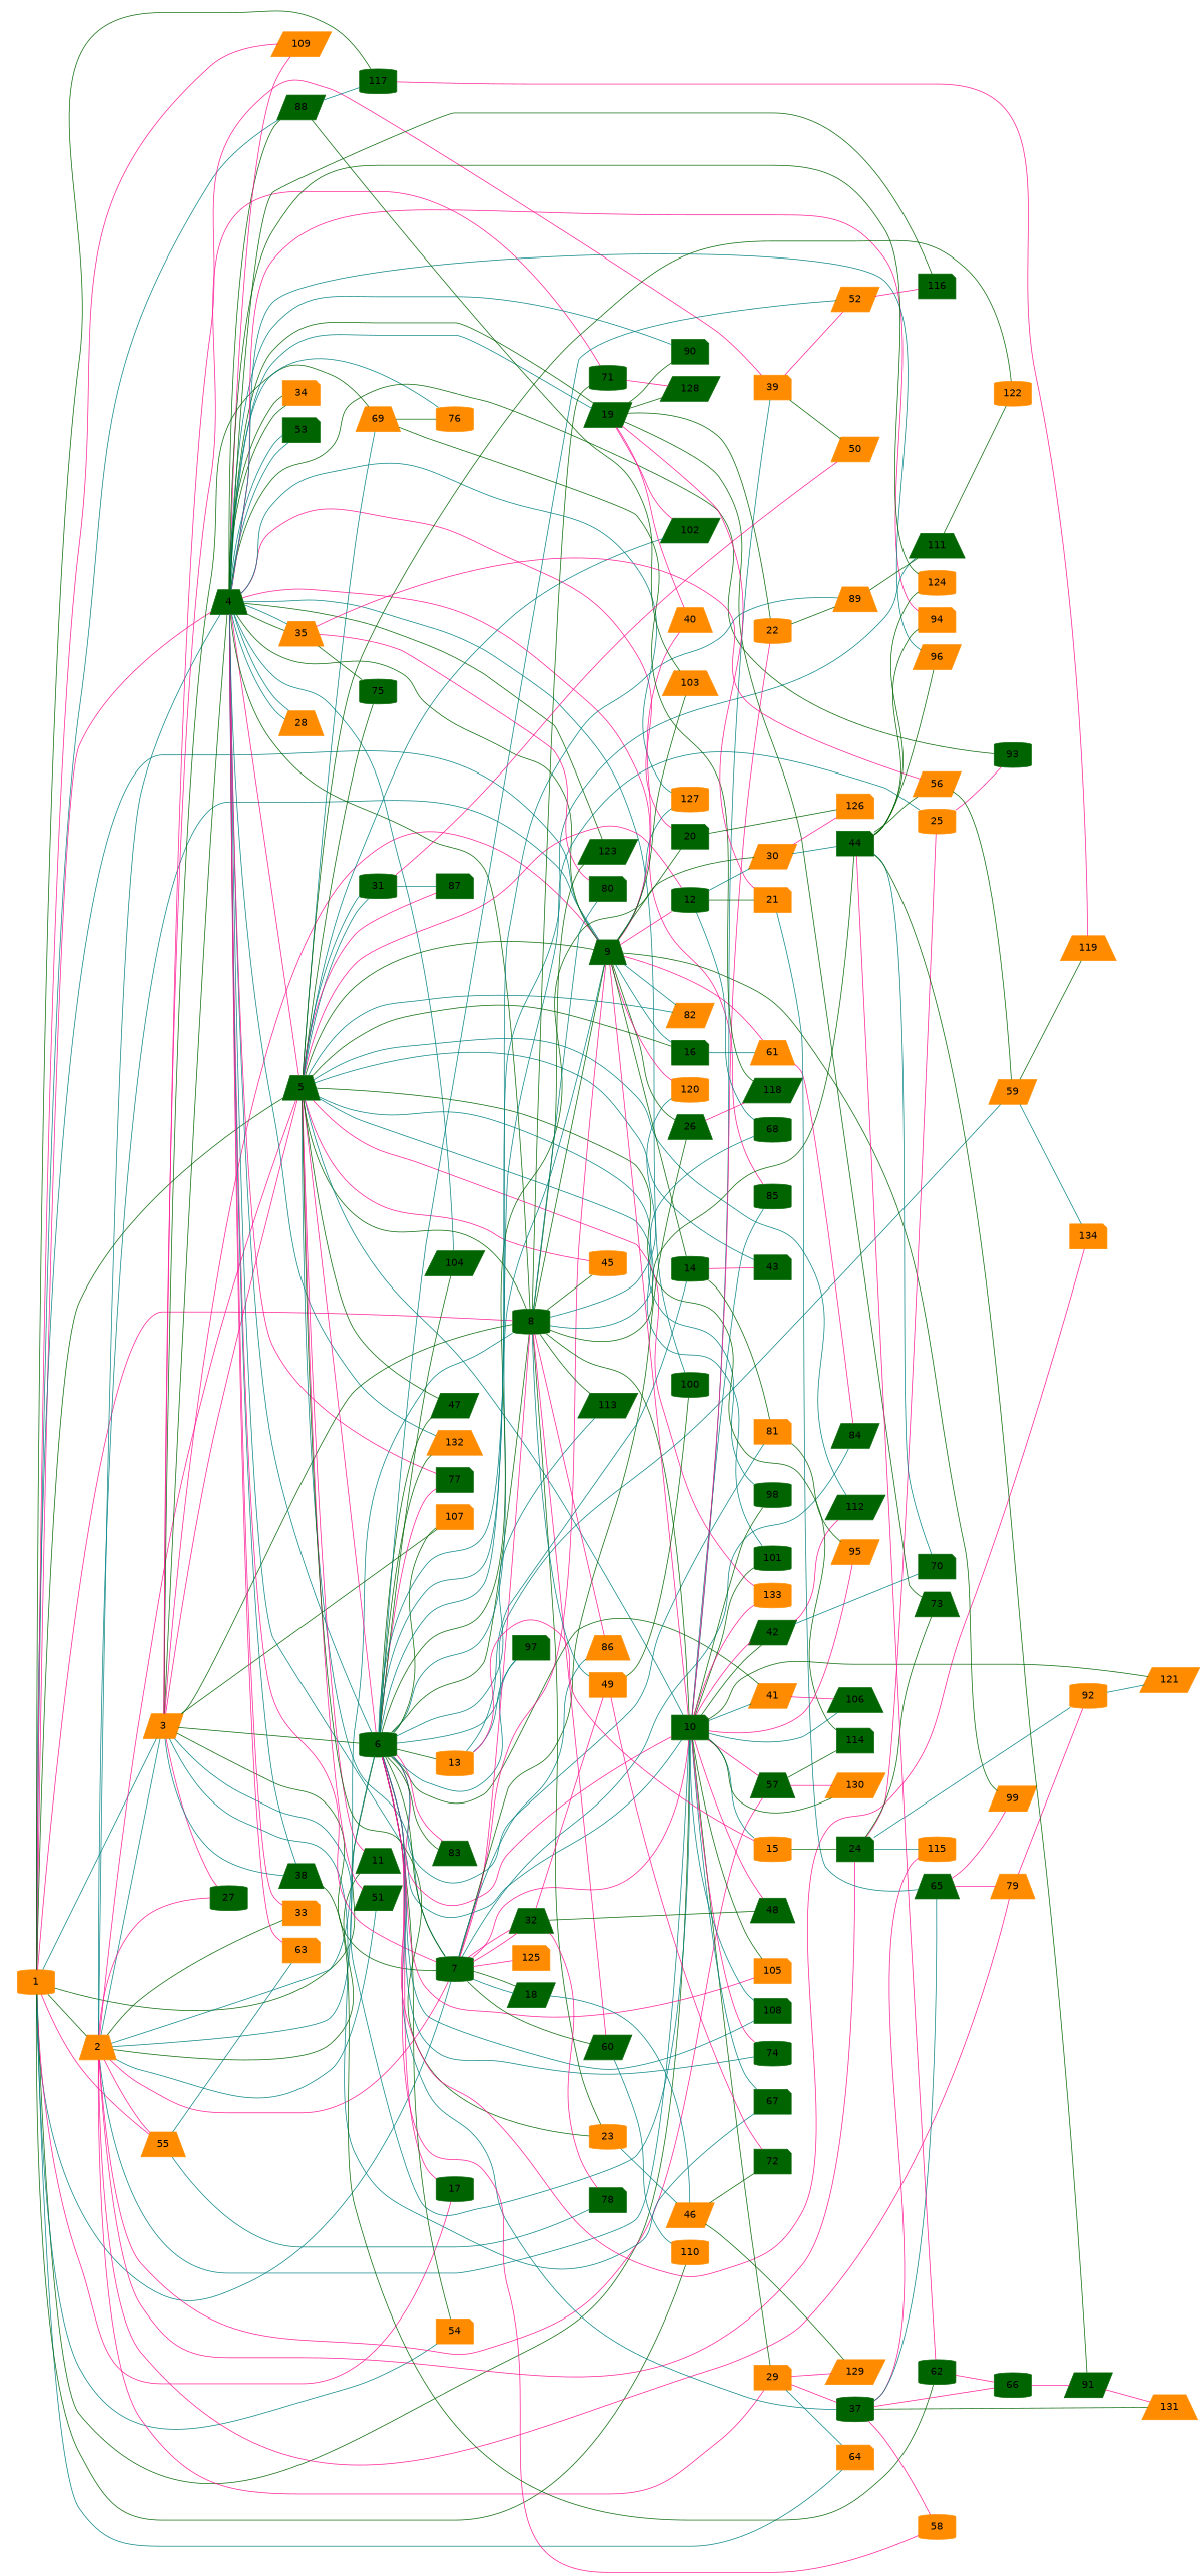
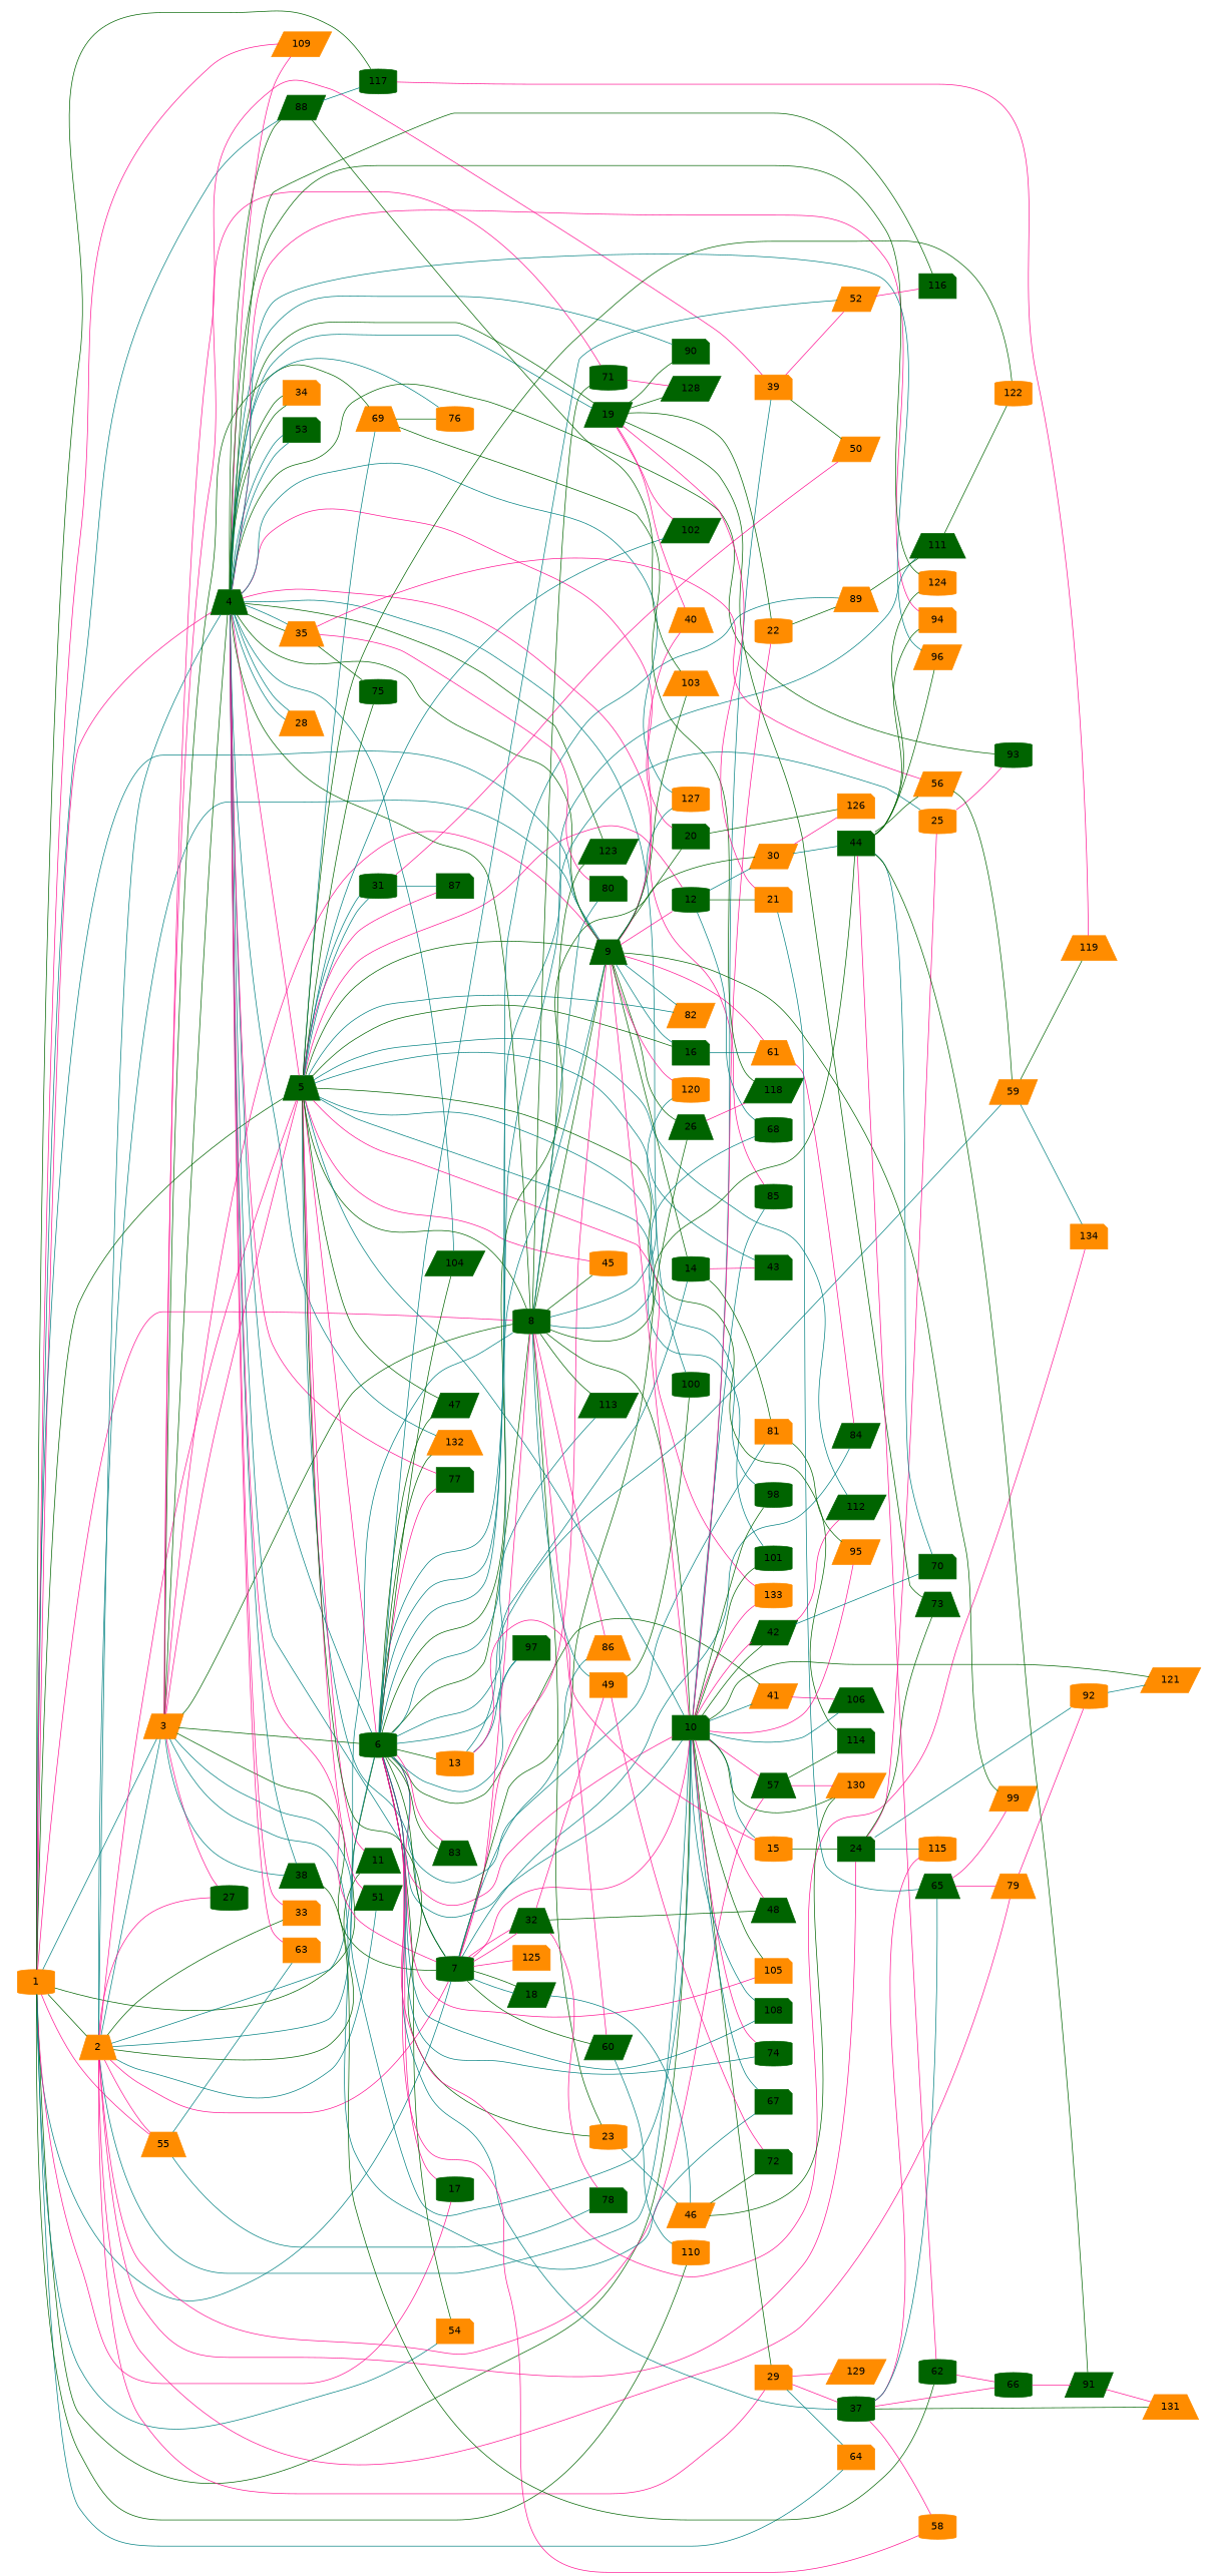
  graph {
    fontname="DejaVu Sans"
    rankdir=LR
    node [color=darkgreen fontname="DejaVu Sans" shape=cylinder style=filled]
    edge [color=darkgreen fontname="DejaVu Sans"]
    1 [color=darkorange]
    2 [color=darkorange shape=trapezium]
    3 [color=darkorange shape=parallelogram]
    4 [shape=trapezium]
    5 [shape=trapezium]
    6
    7
    8
    9 [shape=trapezium]
    10 [shape=note]
    17
    54 [color=darkorange shape=note]
    55 [color=darkorange shape=trapezium]
    64 [color=darkorange shape=note]
    88 [shape=parallelogram]
    109 [color=darkorange shape=parallelogram]
    110 [color=darkorange]
    117
    11 [shape=trapezium]
    24 [shape=note]
    27
    29 [color=darkorange shape=note]
    33 [color=darkorange shape=note]
    51 [shape=parallelogram]
    57 [shape=trapezium]
    79 [color=darkorange shape=trapezium]
    38 [shape=trapezium]
    39 [color=darkorange shape=note]
    67 [shape=note]
    69 [color=darkorange shape=trapezium]
    71
-   107 [color=darkorange shape=note]
    19 [shape=parallelogram]
    20 [shape=note]
    28 [color=darkorange shape=trapezium]
    34 [color=darkorange shape=note]
    35 [color=darkorange shape=trapezium]
    53 [shape=note]
    63 [color=darkorange shape=note]
    76 [color=darkorange]
    77 [shape=note]
    85
    90 [shape=note]
    93
    94 [color=darkorange shape=note]
    96 [color=darkorange shape=parallelogram]
    100
    104 [shape=parallelogram]
    116 [shape=note]
    123 [shape=parallelogram]
    124 [color=darkorange]
    127 [color=darkorange]
    132 [color=darkorange shape=trapezium]
    12
    16 [shape=note]
    23 [color=darkorange]
    31
    43 [shape=note]
    45 [color=darkorange]
    47 [shape=parallelogram]
    75
    82 [color=darkorange shape=parallelogram]
    87 [shape=note]
    98
    101
    102 [shape=parallelogram]
    112 [shape=parallelogram]
    114 [shape=note]
    122 [color=darkorange]
    133 [color=darkorange]
    13 [color=darkorange]
    25 [color=darkorange]
    30 [color=darkorange shape=parallelogram]
    37
    41 [color=darkorange shape=parallelogram]
    52 [color=darkorange shape=parallelogram]
    58 [color=darkorange]
    59 [color=darkorange shape=parallelogram]
    74
    81 [color=darkorange shape=note]
    83 [shape=trapezium]
    89 [color=darkorange shape=trapezium]
    97 [shape=note]
    105 [color=darkorange shape=note]
    108 [shape=note]
    111 [shape=trapezium]
    113 [shape=parallelogram]
    134 [color=darkorange shape=note]
    18 [shape=parallelogram]
    26 [shape=trapezium]
    32 [shape=trapezium]
    60 [shape=parallelogram]
    84 [shape=parallelogram]
    86 [color=darkorange shape=trapezium]
    125 [color=darkorange shape=note]
    44 [shape=note]
    49 [color=darkorange shape=note]
    68
    80 [shape=note]
    120 [color=darkorange]
    14
    40 [color=darkorange shape=trapezium]
    61 [color=darkorange shape=trapezium]
    99 [color=darkorange shape=parallelogram]
    103 [color=darkorange shape=trapezium]
    15 [color=darkorange]
    22 [color=darkorange]
    42 [shape=parallelogram]
    48 [shape=trapezium]
    95 [color=darkorange shape=parallelogram]
    106 [shape=trapezium]
    121 [color=darkorange shape=parallelogram]
    130 [color=darkorange shape=parallelogram]
    78 [shape=note]
    119 [color=darkorange shape=trapezium]
    73 [shape=trapezium]
    92 [color=darkorange]
    115 [color=darkorange]
    129 [color=darkorange shape=parallelogram]
    62
    50 [color=darkorange shape=parallelogram]
    118 [shape=parallelogram]
    128 [shape=parallelogram]
    21 [color=darkorange shape=note]
    126 [color=darkorange shape=note]
    56 [color=darkorange shape=parallelogram]
    46 [color=darkorange shape=parallelogram]
    65 [shape=trapezium]
    66
    131 [color=darkorange shape=trapezium]
    70 [shape=note]
    91 [shape=parallelogram]
    72 [shape=note]
    1 -- 2
    1 -- 3 [color=teal]
    1 -- 4 [color=deeppink]
    1 -- 5
    1 -- 6
    1 -- 7 [color=teal]
    1 -- 8 [color=deeppink]
    1 -- 9 [color=teal]
    1 -- 10
    1 -- 17 [color=deeppink]
    1 -- 54 [color=teal]
    1 -- 55 [color=deeppink]
    1 -- 64 [color=teal]
    1 -- 88 [color=teal]
    1 -- 109 [color=deeppink]
    1 -- 110
    1 -- 117
    2 -- 3 [color=teal]
    2 -- 4 [color=teal]
    2 -- 5 [color=deeppink]
    2 -- 6 [color=teal]
    2 -- 7 [color=deeppink]
    2 -- 8 [color=teal]
    2 -- 9 [color=teal]
    2 -- 10 [color=teal]
    2 -- 55 [color=deeppink]
    2 -- 11
    2 -- 24 [color=deeppink]
    2 -- 27 [color=deeppink]
    2 -- 29 [color=deeppink]
    2 -- 33
    2 -- 51 [color=teal]
    2 -- 57 [color=deeppink]
    2 -- 79 [color=deeppink]
    3 -- 4
    3 -- 5 [color=deeppink]
    3 -- 6
    3 -- 7
    3 -- 8
    3 -- 9 [color=deeppink]
    3 -- 10 [color=teal]
    3 -- 27 [color=deeppink]
    3 -- 38 [color=teal]
    3 -- 39 [color=deeppink]
    3 -- 67 [color=teal]
    3 -- 69
    3 -- 71 [color=deeppink]
-   3 -- 107
    4 -- 5 [color=deeppink]
    4 -- 6 [color=teal]
    4 -- 7 [color=deeppink]
    4 -- 8
    4 -- 9
    4 -- 10 [color=teal]
    4 -- 88
    4 -- 109 [color=deeppink]
    4 -- 33 [color=deeppink]
    4 -- 38 [color=teal]
    4 -- 19 [color=teal]
    4 -- 19
    4 -- 20 [color=deeppink]
    4 -- 28 [color=teal]
    4 -- 28 [color=teal]
    4 -- 34
    4 -- 34
    4 -- 35
    4 -- 35 [color=teal]
    4 -- 53 [color=teal]
    4 -- 53 [color=teal]
    4 -- 63 [color=deeppink]
    4 -- 76 [color=teal]
    4 -- 77 [color=deeppink]
    4 -- 85 [color=deeppink]
    4 -- 90 [color=teal]
    4 -- 93
    4 -- 94 [color=deeppink]
    4 -- 96 [color=teal]
    4 -- 100 [color=teal]
    4 -- 104 [color=teal]
    4 -- 116
    4 -- 123
    4 -- 124
    4 -- 127 [color=teal]
    4 -- 132 [color=teal]
    5 -- 6 [color=deeppink]
    5 -- 7 [color=teal]
    5 -- 8
    5 -- 9
    5 -- 10 [color=teal]
    5 -- 11 [color=deeppink]
    5 -- 51 [color=deeppink]
    5 -- 69 [color=teal]
    5 -- 12 [color=deeppink]
    5 -- 16
    5 -- 23
    5 -- 31 [color=teal]
    5 -- 31 [color=teal]
    5 -- 43 [color=teal]
    5 -- 45 [color=deeppink]
    5 -- 47
    5 -- 75
    5 -- 82 [color=teal]
    5 -- 87 [color=deeppink]
    5 -- 98 [color=teal]
    5 -- 101 [color=teal]
    5 -- 102 [color=teal]
    5 -- 112 [color=teal]
    5 -- 114
    5 -- 122
    5 -- 133 [color=deeppink]
    6 -- 7
    6 -- 8
    6 -- 9 [color=teal]
    6 -- 10 [color=deeppink]
    6 -- 17 [color=deeppink]
    6 -- 54
-   6 -- 107
    6 -- 77 [color=deeppink]
    6 -- 104
    6 -- 132
    6 -- 47
    6 -- 13
    6 -- 25 [color=teal]
    6 -- 30
    6 -- 37 [color=teal]
    6 -- 41
    6 -- 52 [color=teal]
    6 -- 58 [color=deeppink]
    6 -- 59 [color=teal]
    6 -- 74 [color=teal]
    6 -- 81 [color=teal]
    6 -- 83
    6 -- 83 [color=deeppink]
    6 -- 89 [color=teal]
    6 -- 97 [color=teal]
    6 -- 105 [color=deeppink]
    6 -- 108 [color=teal]
    6 -- 111 [color=teal]
    6 -- 113 [color=teal]
    6 -- 134 [color=deeppink]
    7 -- 8 [color=deeppink]
    7 -- 9 [color=deeppink]
    7 -- 10 [color=deeppink]
    7 -- 18 [color=teal]
    7 -- 18
    7 -- 26
    7 -- 32 [color=deeppink]
    7 -- 32 [color=deeppink]
    7 -- 60
    7 -- 84 [color=teal]
    7 -- 86 [color=teal]
    7 -- 125 [color=deeppink]
    8 -- 9
    8 -- 10
    8 -- 71
    8 -- 123
    8 -- 23
    8 -- 45
    8 -- 113
    8 -- 60 [color=deeppink]
    8 -- 86 [color=deeppink]
    8 -- 44
    8 -- 49 [color=teal]
    8 -- 68 [color=teal]
    8 -- 80 [color=teal]
    8 -- 120 [color=teal]
    9 -- 10 [color=deeppink]
    9 -- 20
    9 -- 127 [color=teal]
    9 -- 12 [color=deeppink]
    9 -- 16 [color=teal]
    9 -- 82 [color=teal]
    9 -- 26
    9 -- 120 [color=deeppink]
    9 -- 14
    9 -- 40 [color=deeppink]
    9 -- 61 [color=deeppink]
    9 -- 99
    9 -- 103
    10 -- 29
    10 -- 57 [color=deeppink]
    10 -- 39 [color=teal]
    10 -- 67 [color=teal]
    10 -- 85 [color=teal]
    10 -- 98
    10 -- 101
    10 -- 133 [color=deeppink]
    10 -- 41 [color=teal]
    10 -- 74 [color=deeppink]
    10 -- 105
    10 -- 108 [color=teal]
    10 -- 15 [color=teal]
    10 -- 22 [color=deeppink]
    10 -- 42
    10 -- 42 [color=deeppink]
    10 -- 48 [color=deeppink]
    10 -- 95 [color=deeppink]
    10 -- 106 [color=teal]
    10 -- 121
    10 -- 130
    55 -- 63 [color=teal]
    55 -- 78 [color=teal]
    88 -- 117 [color=teal]
    88 -- 103
    117 -- 119 [color=deeppink]
    24 -- 25 [color=deeppink]
    24 -- 73
    24 -- 92 [color=teal]
    24 -- 115 [color=teal]
    29 -- 64 [color=teal]
    29 -- 37 [color=deeppink]
    29 -- 129 [color=deeppink]
    57 -- 114
    57 -- 130 [color=deeppink]
    79 -- 92 [color=deeppink]
    38 -- 62
    39 -- 52 [color=deeppink]
    39 -- 50
    69 -- 76
    69 -- 118
    71 -- 128 [color=deeppink]
    19 -- 90
    19 -- 102 [color=deeppink]
    19 -- 40 [color=deeppink]
    19 -- 22
    19 -- 73
    19 -- 128
    19 -- 21 [color=deeppink]
    20 -- 126
    35 -- 75
    35 -- 80 [color=deeppink]
    35 -- 56 [color=deeppink]
    12 -- 30 [color=teal]
    12 -- 68 [color=teal]
    12 -- 21
    16 -- 61 [color=teal]
    23 -- 46 [color=teal]
    31 -- 87 [color=teal]
    31 -- 50 [color=deeppink]
    13 -- 97 [color=teal]
    13 -- 14 [color=teal]
    13 -- 15 [color=deeppink]
    25 -- 93 [color=deeppink]
    30 -- 44 [color=teal]
    30 -- 126 [color=deeppink]
    37 -- 58 [color=deeppink]
    37 -- 115 [color=deeppink]
    37 -- 65 [color=teal]
    37 -- 66 [color=deeppink]
    37 -- 131
    41 -- 106 [color=deeppink]
    52 -- 116 [color=deeppink]
    59 -- 134 [color=teal]
    59 -- 119
    81 -- 95
    89 -- 111
    111 -- 122
    18 -- 46 [color=teal]
    26 -- 118 [color=deeppink]
    32 -- 49 [color=deeppink]
    32 -- 48
    32 -- 78 [color=deeppink]
    60 -- 110 [color=teal]
    44 -- 94
    44 -- 96
    44 -- 124
    44 -- 62 [color=deeppink]
    44 -- 56
    44 -- 70 [color=teal]
    44 -- 91
    49 -- 100
    49 -- 72 [color=deeppink]
    14 -- 43 [color=deeppink]
    14 -- 81
    61 -- 84 [color=deeppink]
    15 -- 24
    22 -- 89
    42 -- 112 [color=deeppink]
    42 -- 70 [color=teal]
    92 -- 121 [color=teal]
    62 -- 66 [color=deeppink]
    21 -- 65 [color=teal]
    56 -- 59
-   46 -- 129
+   46 -- 130
    46 -- 72
    65 -- 79 [color=deeppink]
    65 -- 99 [color=deeppink]
    66 -- 91 [color=deeppink]
    91 -- 131 [color=deeppink]
  }
